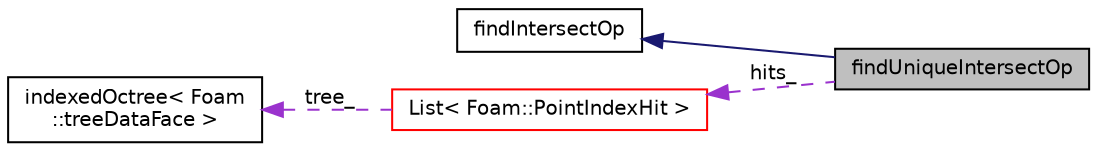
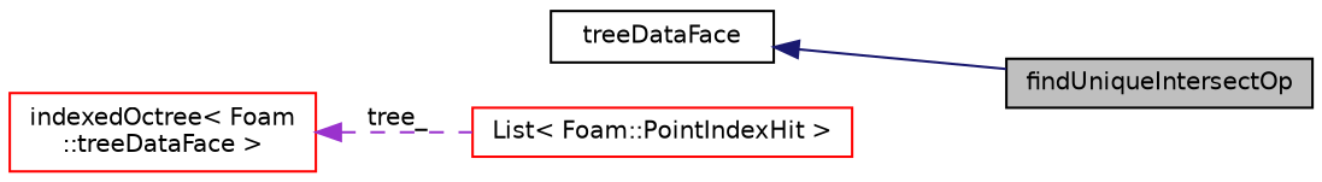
  digraph {
    rankdir=LR
    node [color=black fontname=Helvetica fontsize=10 shape=record]
    edge [color=darkorchid3 dir=back fontname=Helvetica fontsize=10 labelfontname=Helvetica labelfontsize=10 style=dashed]
    n1 [fillcolor=grey75 fontcolor=black height=0.2 label=findUniqueIntersectOp style=filled width=0.4]
-   n2 [height=0.2 label=findIntersectOp width=0.4]
+   n2 [height=0.2 label=treeDataFace width=0.4]
    n3 [color=red height=0.2 label="List\< Foam::PointIndexHit \>" width=0.4]
-   n4 [height=0.2 label="indexedOctree\< Foam\l::treeDataFace \>" width=0.4]
+   n4 [color=red height=0.2 label="indexedOctree\< Foam\l::treeDataFace \>" width=0.4]
    n2 -> n1 [color=midnightblue style=solid]
-   n3 -> n1 [label=" hits_"]
    n4 -> n3 [label=" tree_"]
  }
